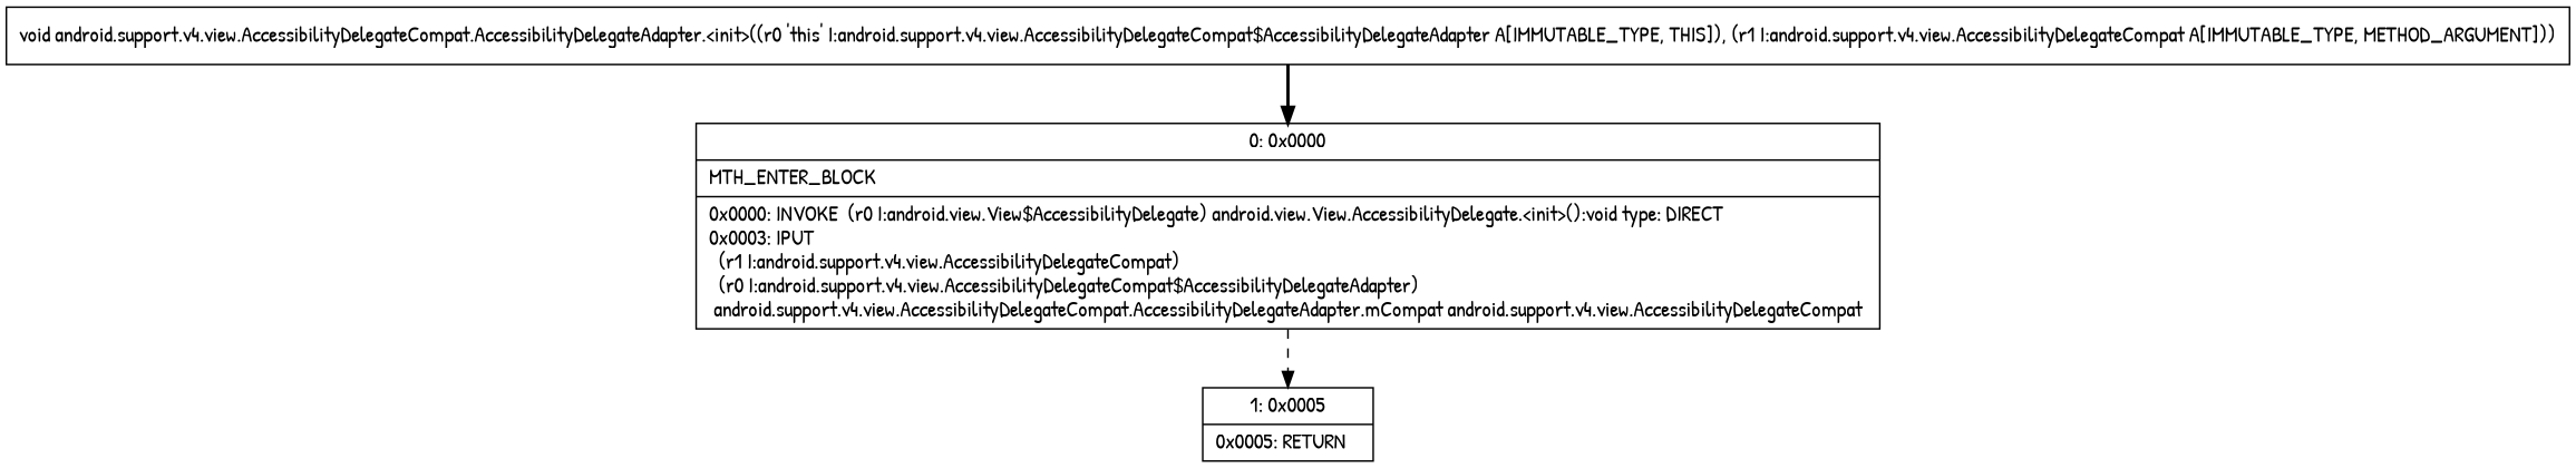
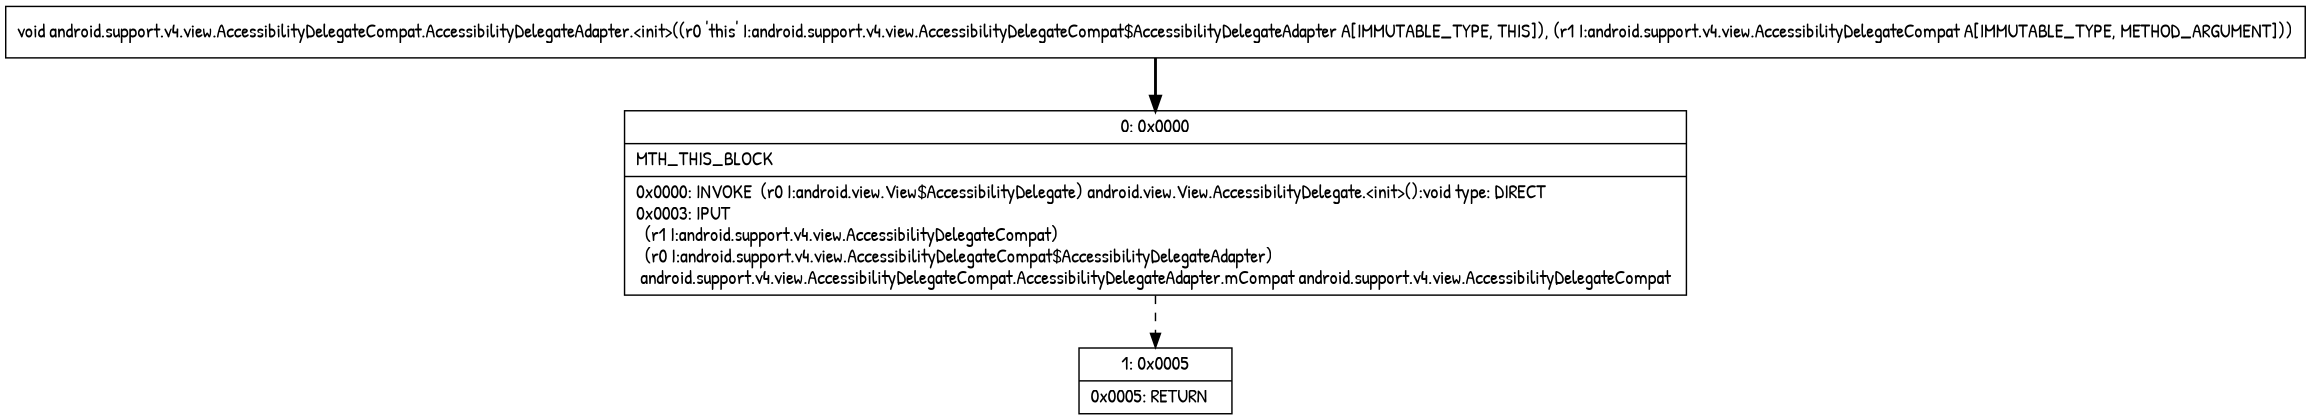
  digraph {
    fontname="Patrick Hand"
    node [shape=record fontname="Patrick Hand"]
    edge [fontname="Patrick Hand"]
-   n1 [label="{0\:\ 0x0000|MTH_ENTER_BLOCK\l|0x0000: INVOKE  (r0 I:android.view.View$AccessibilityDelegate) android.view.View.AccessibilityDelegate.\<init\>():void type: DIRECT \l0x0003: IPUT  \l  (r1 I:android.support.v4.view.AccessibilityDelegateCompat)\l  (r0 I:android.support.v4.view.AccessibilityDelegateCompat$AccessibilityDelegateAdapter)\l android.support.v4.view.AccessibilityDelegateCompat.AccessibilityDelegateAdapter.mCompat android.support.v4.view.AccessibilityDelegateCompat \l}"]
+   n1 [label="{0\:\ 0x0000|MTH_THIS_BLOCK\l|0x0000: INVOKE  (r0 I:android.view.View$AccessibilityDelegate) android.view.View.AccessibilityDelegate.\<init\>():void type: DIRECT \l0x0003: IPUT  \l  (r1 I:android.support.v4.view.AccessibilityDelegateCompat)\l  (r0 I:android.support.v4.view.AccessibilityDelegateCompat$AccessibilityDelegateAdapter)\l android.support.v4.view.AccessibilityDelegateCompat.AccessibilityDelegateAdapter.mCompat android.support.v4.view.AccessibilityDelegateCompat \l}"]
    n2 [label="{1\:\ 0x0005|0x0005: RETURN   \l}"]
    n3 [label="{void android.support.v4.view.AccessibilityDelegateCompat.AccessibilityDelegateAdapter.\<init\>((r0 'this' I:android.support.v4.view.AccessibilityDelegateCompat$AccessibilityDelegateAdapter A[IMMUTABLE_TYPE, THIS]), (r1 I:android.support.v4.view.AccessibilityDelegateCompat A[IMMUTABLE_TYPE, METHOD_ARGUMENT])) }"]
    n1 -> n2 [style=dashed]
    n3 -> n1 [style=bold]
  }
